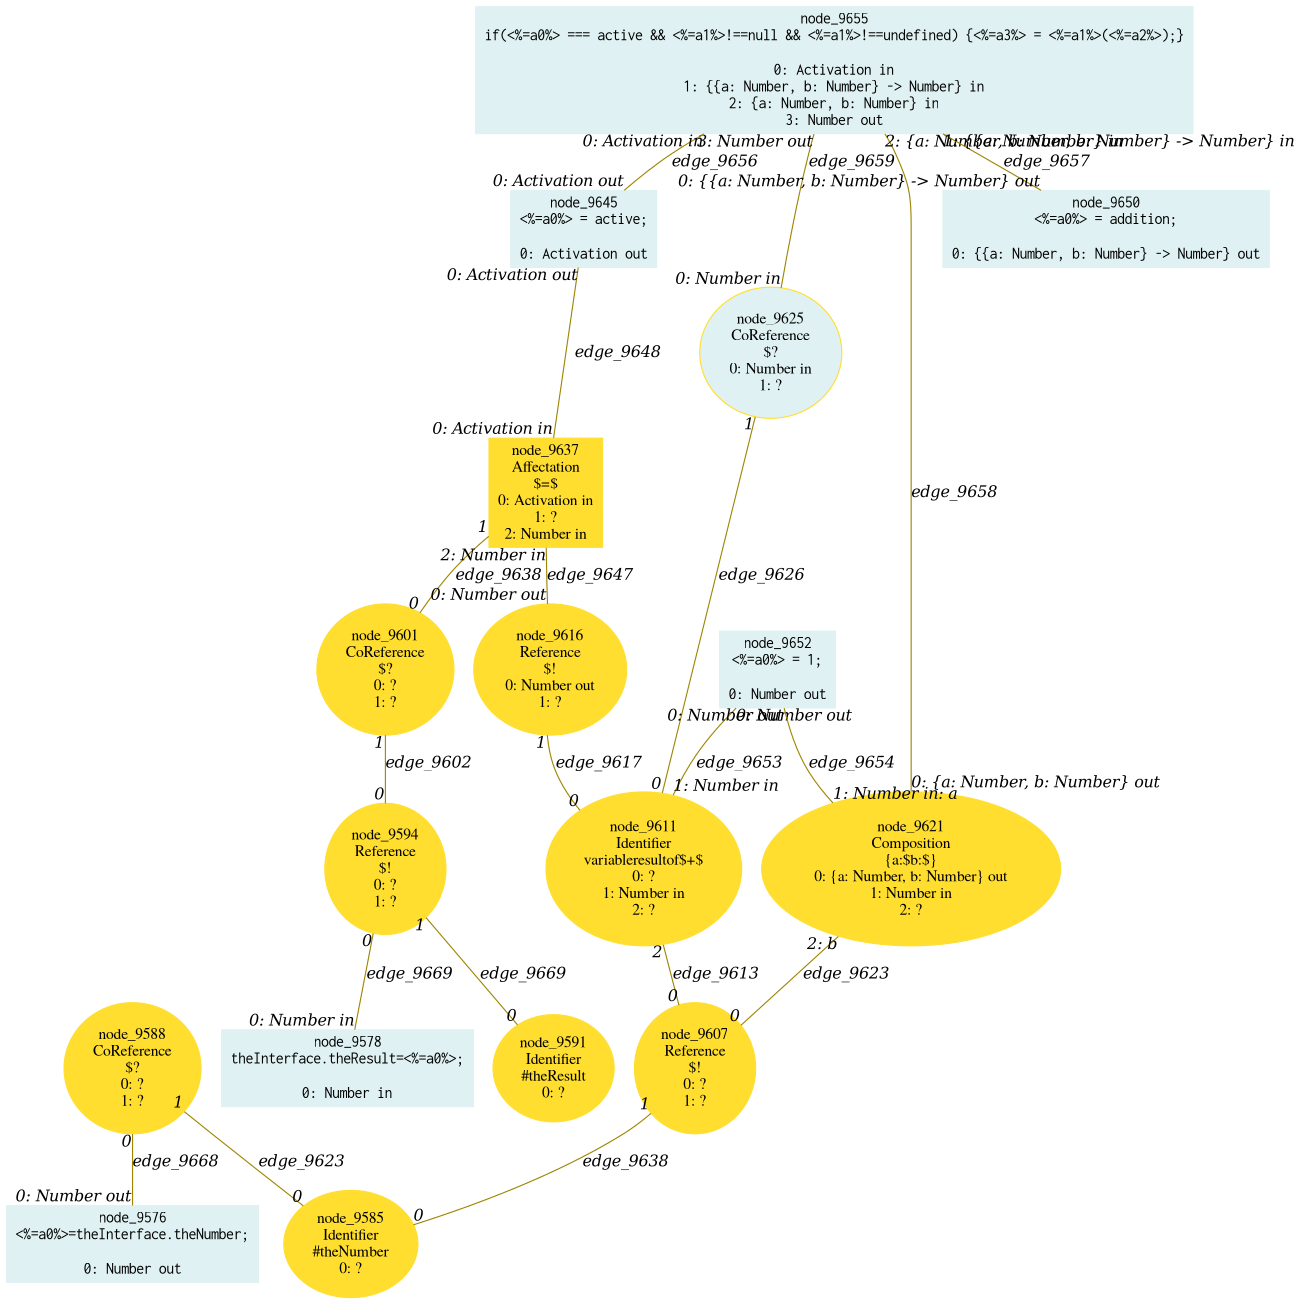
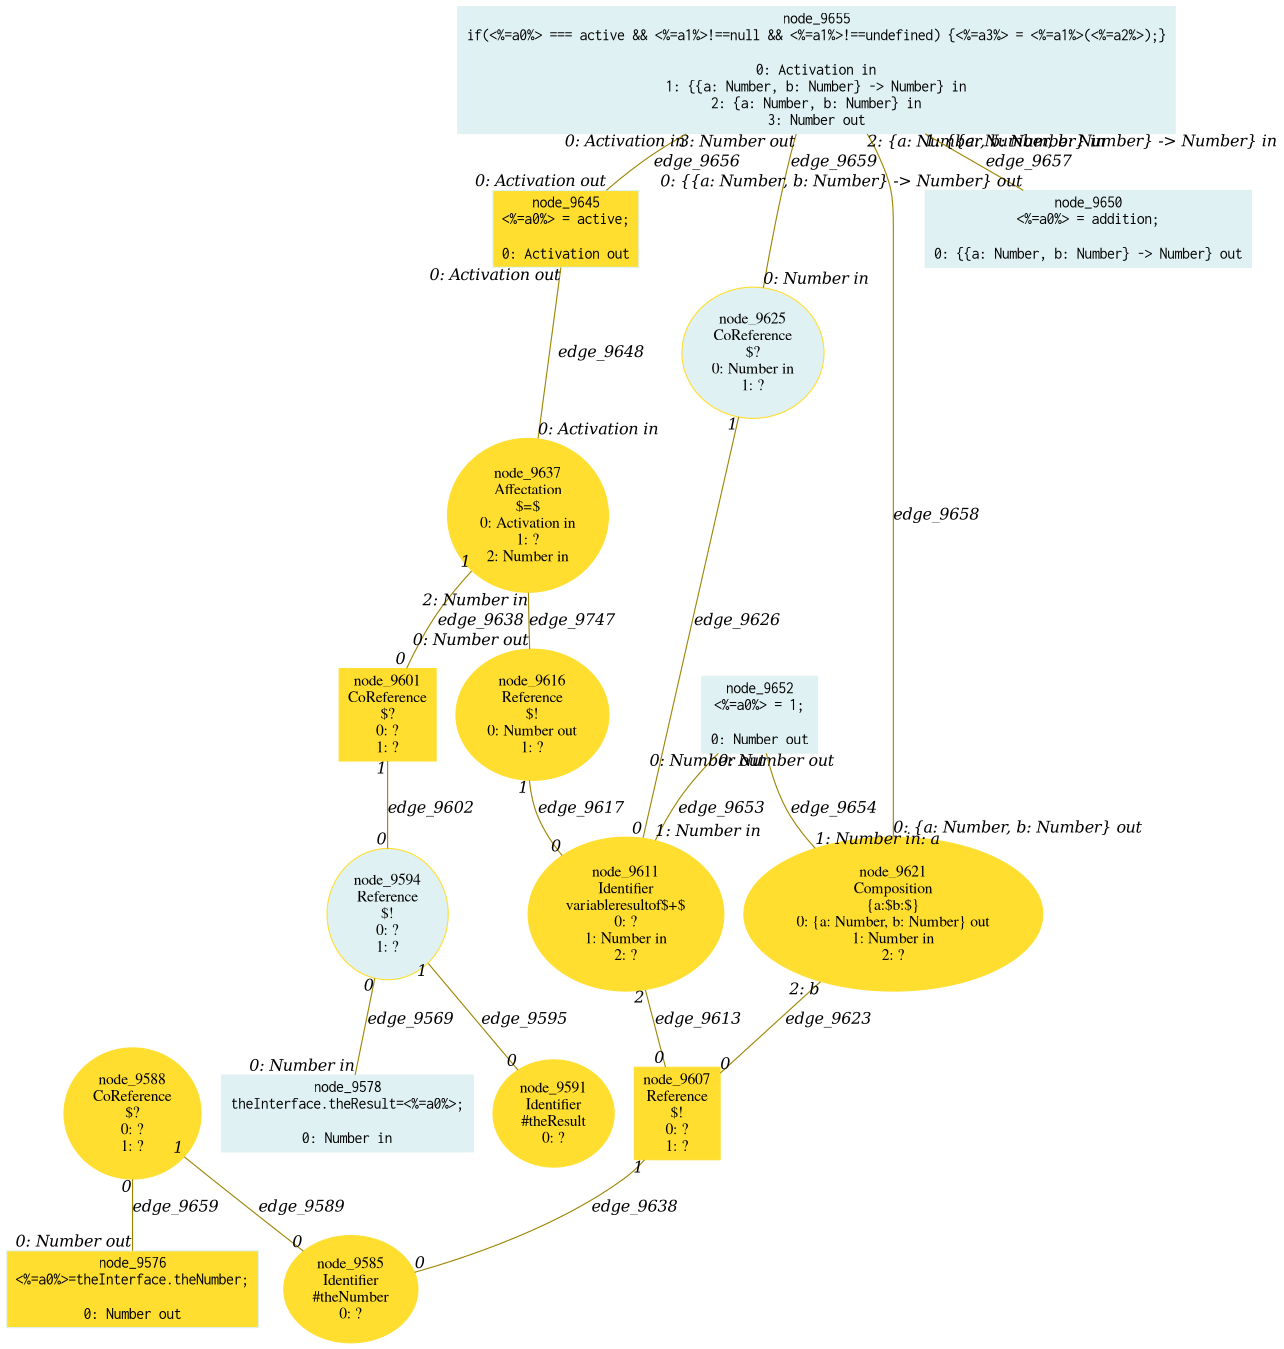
  digraph {
    node [color="#ffde2f" fontname=Times shape=ellipse style=filled]
    edge [arrowHead=none arrowsize=1 color="#9d8400" dir=none fontname="Times-Italic" headlabel=0 taillabel=1]
-   n1 [color="#dff1f2" fontname=Courier label="node_9576\n<%=a0%>=theInterface.theNumber;\n\n0: Number out" shape=box]
+   n1 [color="#dff1f2" fontname=Courier label="node_9576\n<%=a0%>=theInterface.theNumber;\n\n0: Number out" shape=box fillcolor="#ffde2f"]
    n2 [color="#dff1f2" fontname=Courier label="node_9578\ntheInterface.theResult=<%=a0%>;\n\n0: Number in" shape=box]
    n3 [label="node_9585\nIdentifier\n#theNumber\n0: ?"]
    n4 [label="node_9588\nCoReference\n$?\n0: ?\n1: ?"]
    n5 [label="node_9591\nIdentifier\n#theResult\n0: ?"]
-   n6 [label="node_9594\nReference\n$!\n0: ?\n1: ?"]
-   n7 [label="node_9601\nCoReference\n$?\n0: ?\n1: ?"]
-   n8 [label="node_9607\nReference\n$!\n0: ?\n1: ?"]
+   n6 [label="node_9594\nReference\n$!\n0: ?\n1: ?" fillcolor="#dff1f2"]
+   n7 [label="node_9601\nCoReference\n$?\n0: ?\n1: ?" shape=box]
+   n8 [label="node_9607\nReference\n$!\n0: ?\n1: ?" shape=box]
    n9 [label="node_9611\nIdentifier\nvariableresultof$+$\n0: ?\n1: Number in\n2: ?"]
    n10 [label="node_9616\nReference\n$!\n0: Number out\n1: ?"]
    n11 [label="node_9621\nComposition\n{a:$b:$}\n0: {a: Number, b: Number} out\n1: Number in\n2: ?"]
    n12 [fillcolor="#dff1f2" label="node_9625\nCoReference\n$?\n0: Number in\n1: ?"]
-   n13 [label="node_9637\nAffectation\n$=$\n0: Activation in\n1: ?\n2: Number in" shape=box]
-   n14 [color="#dff1f2" fontname=Courier label="node_9645\n<%=a0%> = active;\n\n0: Activation out" shape=box]
+   n13 [label="node_9637\nAffectation\n$=$\n0: Activation in\n1: ?\n2: Number in"]
+   n14 [color="#dff1f2" fontname=Courier label="node_9645\n<%=a0%> = active;\n\n0: Activation out" shape=box fillcolor="#ffde2f"]
    n15 [color="#dff1f2" fontname=Courier label="node_9650\n<%=a0%> = addition;\n\n0: {{a: Number, b: Number} -> Number} out" shape=box]
    n16 [color="#dff1f2" fontname=Courier label="node_9652\n<%=a0%> = 1;\n\n0: Number out" shape=box]
    n17 [color="#dff1f2" fontname=Courier label="node_9655\nif(<%=a0%> === active && <%=a1%>!==null && <%=a1%>!==undefined) {<%=a3%> = <%=a1%>(<%=a2%>);}\n\n0: Activation in\n1: {{a: Number, b: Number} -> Number} in\n2: {a: Number, b: Number} in\n3: Number out" shape=box]
-   n4 -> n1 [headlabel="0: Number out" label=edge_9668 taillabel=0]
-   n4 -> n3 [label=edge_9623]
-   n6 -> n2 [headlabel="0: Number in" label=edge_9669 taillabel=0]
-   n6 -> n5 [label=edge_9669]
+   n4 -> n1 [headlabel="0: Number out" label=edge_9659 taillabel=0]
+   n4 -> n3 [label=edge_9589]
+   n6 -> n2 [headlabel="0: Number in" label=edge_9569 taillabel=0]
+   n6 -> n5 [label=edge_9595]
    n7 -> n6 [label=edge_9602]
    n8 -> n3 [label=edge_9638]
    n9 -> n8 [label=edge_9613 taillabel=2]
    n10 -> n9 [label=edge_9617]
    n11 -> n8 [label=edge_9623 taillabel="2: b"]
    n12 -> n9 [label=edge_9626]
    n13 -> n7 [label=edge_9638]
-   n13 -> n10 [headlabel="0: Number out" label=edge_9647 taillabel="2: Number in"]
+   n13 -> n10 [headlabel="0: Number out" label=edge_9747 taillabel="2: Number in"]
    n14 -> n13 [headlabel="0: Activation in" label=edge_9648 taillabel="0: Activation out"]
    n16 -> n9 [headlabel="1: Number in" label=edge_9653 taillabel="0: Number out"]
    n16 -> n11 [headlabel="1: Number in: a" label=edge_9654 taillabel="0: Number out"]
    n17 -> n11 [headlabel="0: {a: Number, b: Number} out" label=edge_9658 taillabel="2: {a: Number, b: Number} in"]
    n17 -> n12 [headlabel="0: Number in" label=edge_9659 taillabel="3: Number out"]
    n17 -> n14 [headlabel="0: Activation out" label=edge_9656 taillabel="0: Activation in"]
    n17 -> n15 [headlabel="0: {{a: Number, b: Number} -> Number} out" label=edge_9657 taillabel="1: {{a: Number, b: Number} -> Number} in"]
  }
